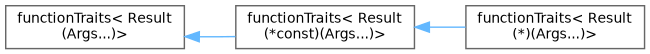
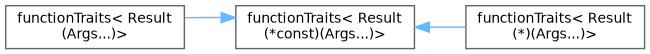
  digraph {
    rankdir=LR
    node [color=grey40 fillcolor=white fontname=Helvetica fontsize=10 shape=box style=filled]
    edge [color=steelblue1 dir=back fontname=Helvetica fontsize=10 labelfontname=Helvetica labelfontsize=10 style=solid]
    n1 [height=0.2 label="functionTraits\< Result\l(Args...)\>" width=0.4]
    n2 [height=0.2 label="functionTraits\< Result\l(*const)(Args...)\>" width=0.4]
    n3 [height=0.2 label="functionTraits\< Result\l(*)(Args...)\>" width=0.4]
-   n1 -> n2
+   n2 -> n1
    n2 -> n3
  }
